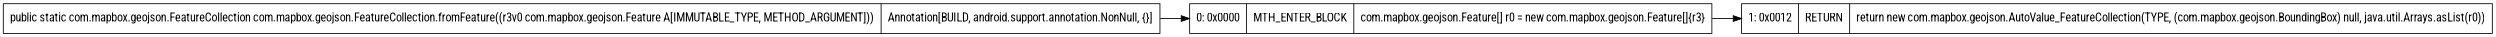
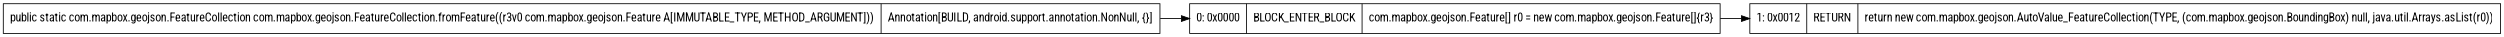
  digraph {
    rankdir=LR
    fontname="Roboto Condensed"
    node [shape=record fontname="Roboto Condensed"]
    edge [fontname="Roboto Condensed"]
-   n1 [label="{0\:\ 0x0000|MTH_ENTER_BLOCK\l|com.mapbox.geojson.Feature[] r0 = new com.mapbox.geojson.Feature[]\{r3\}\l}"]
+   n1 [label="{0\:\ 0x0000|BLOCK_ENTER_BLOCK\l|com.mapbox.geojson.Feature[] r0 = new com.mapbox.geojson.Feature[]\{r3\}\l}"]
    n2 [label="{1\:\ 0x0012|RETURN\l|return new com.mapbox.geojson.AutoValue_FeatureCollection(TYPE, (com.mapbox.geojson.BoundingBox) null, java.util.Arrays.asList(r0))\l}"]
    n3 [label="{public static com.mapbox.geojson.FeatureCollection com.mapbox.geojson.FeatureCollection.fromFeature((r3v0 com.mapbox.geojson.Feature A[IMMUTABLE_TYPE, METHOD_ARGUMENT]))  | Annotation[BUILD, android.support.annotation.NonNull, \{\}]\l}"]
    n1 -> n2
    n3 -> n1
  }
